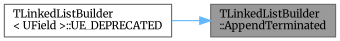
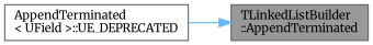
  digraph {
    rankdir=RL
    fontname=Merriweather
    node [fontname=Merriweather fontsize=10 shape=box style=filled]
    n1 [color=gray40 fillcolor=grey60 fontcolor=black height=0.2 label="TLinkedListBuilder\l::AppendTerminated" width=0.4]
-   n2 [color=grey40 fillcolor=white height=0.2 label="TLinkedListBuilder\l\< UField \>::UE_DEPRECATED" width=0.4]
+   n2 [color=grey40 fillcolor=white height=0.2 label="AppendTerminated\l\< UField \>::UE_DEPRECATED" width=0.4]
    n1 -> n2 [color=steelblue1 dir=back fontname=Merriweather fontsize=10 labelfontname=Helvetica labelfontsize=10 style=solid]
  }
